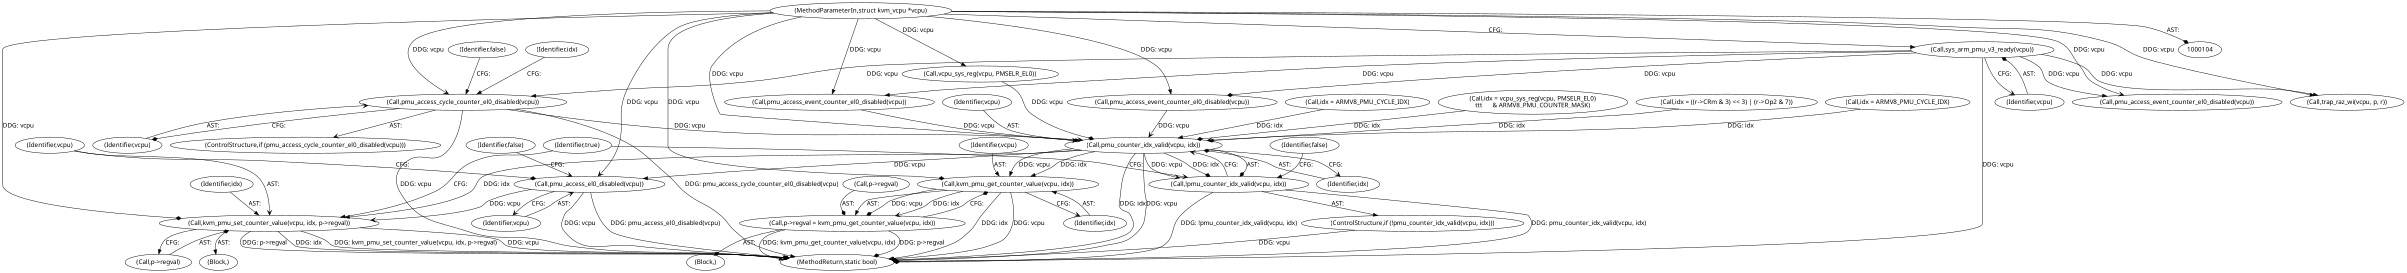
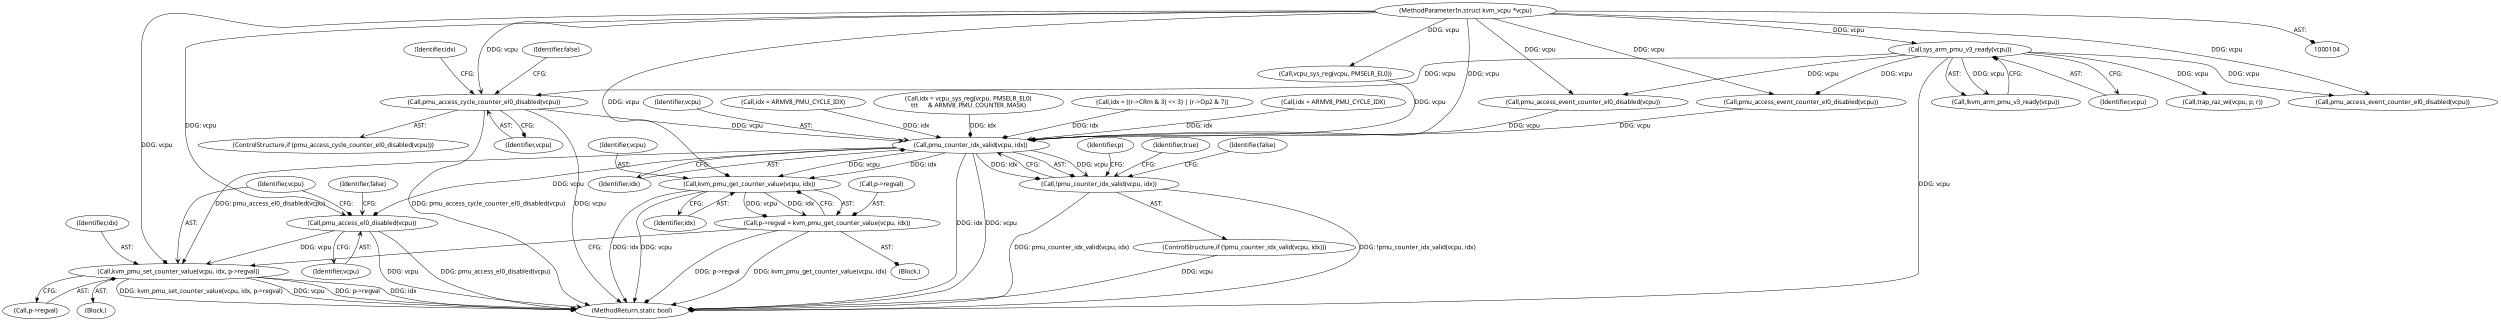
  digraph {
    fontname="Noto Sans"
    node [fontname="Noto Sans"]
    edge [arrowhead=normal fontname="Noto Sans"]
    n1 [label="(Call,pmu_access_cycle_counter_el0_disabled(vcpu))"]
    n2 [label="(Call,pmu_counter_idx_valid(vcpu, idx))"]
    n3 [label="(ControlStructure,if (pmu_access_cycle_counter_el0_disabled(vcpu)))"]
    n4 [label="(MethodReturn,static bool)"]
    n5 [label="(Identifier,vcpu)"]
    n6 [label="(Call,pmu_access_el0_disabled(vcpu))"]
    n7 [label="(Call,kvm_pmu_set_counter_value(vcpu, idx, p->regval))"]
    n8 [label="(Call,kvm_pmu_get_counter_value(vcpu, idx))"]
    n9 [label="(Call,!pmu_counter_idx_valid(vcpu, idx))"]
    n10 [label="(Identifier,idx)"]
    n11 [label="(Call,sys_arm_pmu_v3_ready(vcpu))"]
+   n12 [label="(Call,!kvm_arm_pmu_v3_ready(vcpu))"]
    n13 [label="(Call,pmu_access_event_counter_el0_disabled(vcpu))"]
    n14 [label="(Call,pmu_access_event_counter_el0_disabled(vcpu))"]
    n15 [label="(Call,trap_raz_wi(vcpu, p, r))"]
    n16 [label="(Identifier,vcpu)"]
    n17 [label="(Call,pmu_access_event_counter_el0_disabled(vcpu))"]
    n18 [label="(MethodParameterIn,struct kvm_vcpu *vcpu)"]
    n19 [label="(Call,vcpu_sys_reg(vcpu, PMSELR_EL0))"]
    1000104
    n21 [label="(Identifier,vcpu)"]
    n22 [label="(Block,)"]
    n23 [label="(Call,p->regval)"]
    n24 [label="(Call,p->regval = kvm_pmu_get_counter_value(vcpu, idx))"]
    n25 [label="(Identifier,idx)"]
    n26 [label="(ControlStructure,if (!pmu_counter_idx_valid(vcpu, idx)))"]
    n27 [label="(Block,)"]
    n28 [label="(Identifier,vcpu)"]
    n29 [label="(Identifier,vcpu)"]
    n30 [label="(Identifier,false)"]
    n31 [label="(Identifier,false)"]
    n32 [label="(Call,idx = ARMV8_PMU_CYCLE_IDX)"]
    n33 [label="(Identifier,idx)"]
    n34 [label="(Identifier,idx)"]
    n35 [label="(Call,idx = vcpu_sys_reg(vcpu, PMSELR_EL0)\n\t\t\t      & ARMV8_PMU_COUNTER_MASK)"]
    n36 [label="(Identifier,false)"]
+   n37 [label="(Identifier,p)"]
    n38 [label="(Call,idx = ((r->CRm & 3) << 3) | (r->Op2 & 7))"]
    n39 [label="(Call,idx = ARMV8_PMU_CYCLE_IDX)"]
    n40 [label="(Identifier,true)"]
    n41 [label="(Identifier,vcpu)"]
    n42 [label="(Call,p->regval)"]
    n1 -> n2 [arrowhead=vee label="DDG: vcpu"]
    n1 -> n3 [arrowhead=vee label="AST: "]
    n1 -> n4 [label="DDG: pmu_access_cycle_counter_el0_disabled(vcpu)"]
    n1 -> n4 [label="DDG: vcpu"]
    n1 -> n5 [arrowhead=diamond label="CFG: "]
    n2 -> n4 [arrowhead=diamond label="DDG: idx"]
    n2 -> n4 [arrowhead=diamond label="DDG: vcpu"]
-   n2 -> n6 [label="DDG: vcpu"]
-   n2 -> n7 [label="DDG: idx"]
+   n2 -> n6 [arrowhead=diamond label="DDG: vcpu"]
+   n2 -> n7 [label="DDG: pmu_access_el0_disabled(vcpu)"]
    n2 -> n8 [label="DDG: vcpu"]
    n2 -> n8 [label="DDG: idx"]
    n2 -> n9 [arrowhead=diamond label="AST: "]
    n2 -> n9 [arrowhead=vee label="DDG: vcpu"]
    n2 -> n9 [arrowhead=diamond label="DDG: idx"]
    n2 -> n10 [arrowhead=vee label="CFG: "]
    n5 -> n1 [arrowhead=vee label="AST: "]
    n6 -> n4 [label="DDG: pmu_access_el0_disabled(vcpu)"]
    n6 -> n4 [arrowhead=vee label="DDG: vcpu"]
    n6 -> n7 [arrowhead=vee label="DDG: vcpu"]
    n6 -> n21 [arrowhead=vee label="CFG: "]
    n7 -> n4 [arrowhead=vee label="DDG: kvm_pmu_set_counter_value(vcpu, idx, p->regval)"]
    n7 -> n4 [arrowhead=vee label="DDG: vcpu"]
    n7 -> n4 [arrowhead=diamond label="DDG: p->regval"]
    n7 -> n4 [arrowhead=diamond label="DDG: idx"]
    n7 -> n22 [label="AST: "]
    n7 -> n23 [label="CFG: "]
    n8 -> n4 [label="DDG: vcpu"]
    n8 -> n4 [label="DDG: idx"]
    n8 -> n24 [label="AST: "]
    n8 -> n24 [arrowhead=diamond label="DDG: vcpu"]
    n8 -> n24 [arrowhead=vee label="DDG: idx"]
    n8 -> n25 [arrowhead=vee label="CFG: "]
    n9 -> n2 [arrowhead=vee label="CFG: "]
    n9 -> n4 [arrowhead=diamond label="DDG: pmu_counter_idx_valid(vcpu, idx)"]
    n9 -> n4 [arrowhead=diamond label="DDG: !pmu_counter_idx_valid(vcpu, idx)"]
    n9 -> n26 [label="AST: "]
    n10 -> n2 [arrowhead=diamond label="AST: "]
    n11 -> n1 [label="DDG: vcpu"]
    n11 -> n4 [arrowhead=diamond label="DDG: vcpu"]
+   n11 -> n12 [label="AST: "]
+   n11 -> n12 [arrowhead=vee label="DDG: vcpu"]
    n11 -> n13 [label="DDG: vcpu"]
    n11 -> n14 [label="DDG: vcpu"]
    n11 -> n15 [label="DDG: vcpu"]
    n11 -> n16 [arrowhead=vee label="CFG: "]
    n11 -> n17 [arrowhead=diamond label="DDG: vcpu"]
+   n12 -> n11 [label="CFG: "]
    n14 -> n2 [label="DDG: vcpu"]
    n16 -> n11 [arrowhead=diamond label="AST: "]
    n17 -> n2 [arrowhead=vee label="DDG: vcpu"]
    n18 -> n1 [arrowhead=vee label="DDG: vcpu"]
    n18 -> n2 [label="DDG: vcpu"]
    n18 -> n6 [arrowhead=vee label="DDG: vcpu"]
    n18 -> n7 [arrowhead=diamond label="DDG: vcpu"]
    n18 -> n8 [arrowhead=diamond label="DDG: vcpu"]
-   n18 -> n11 [label="CFG: "]
+   n18 -> n11 [label="DDG: vcpu"]
    n18 -> n13 [arrowhead=vee label="DDG: vcpu"]
    n18 -> n14 [label="DDG: vcpu"]
-   n18 -> n15 [label="DDG: vcpu"]
    n18 -> n17 [label="DDG: vcpu"]
    n18 -> n19 [label="DDG: vcpu"]
    n18 -> 1000104 [arrowhead=diamond label="AST: "]
    n19 -> n2 [arrowhead=diamond label="DDG: vcpu"]
    n21 -> n6 [arrowhead=vee label="AST: "]
    n23 -> n7 [arrowhead=diamond label="AST: "]
    n24 -> n4 [arrowhead=diamond label="DDG: p->regval"]
    n24 -> n4 [label="DDG: kvm_pmu_get_counter_value(vcpu, idx)"]
    n24 -> n8 [arrowhead=diamond label="CFG: "]
    n24 -> n27 [arrowhead=diamond label="AST: "]
    n25 -> n8 [label="AST: "]
    n26 -> n4 [arrowhead=diamond label="DDG: vcpu"]
    n28 -> n8 [label="AST: "]
    n29 -> n2 [arrowhead=vee label="AST: "]
    n30 -> n1 [label="CFG: "]
    n31 -> n6 [arrowhead=vee label="CFG: "]
    n32 -> n2 [label="DDG: idx"]
    n33 -> n1 [label="CFG: "]
    n34 -> n7 [label="AST: "]
    n35 -> n2 [arrowhead=diamond label="DDG: idx"]
    n36 -> n9 [label="CFG: "]
-   n38 -> n2 [label="DDG: idx"]
+   n37 -> n9 [label="CFG: "]
+   n38 -> n2 [arrowhead=diamond label="DDG: idx"]
    n39 -> n2 [arrowhead=vee label="DDG: idx"]
-   n40 -> n7 [label="CFG: "]
+   n24 -> n7 [label="CFG: "]
    n40 -> n9 [arrowhead=vee label="CFG: "]
    n41 -> n6 [arrowhead=diamond label="CFG: "]
    n41 -> n7 [arrowhead=vee label="AST: "]
    n42 -> n24 [arrowhead=diamond label="AST: "]
  }
